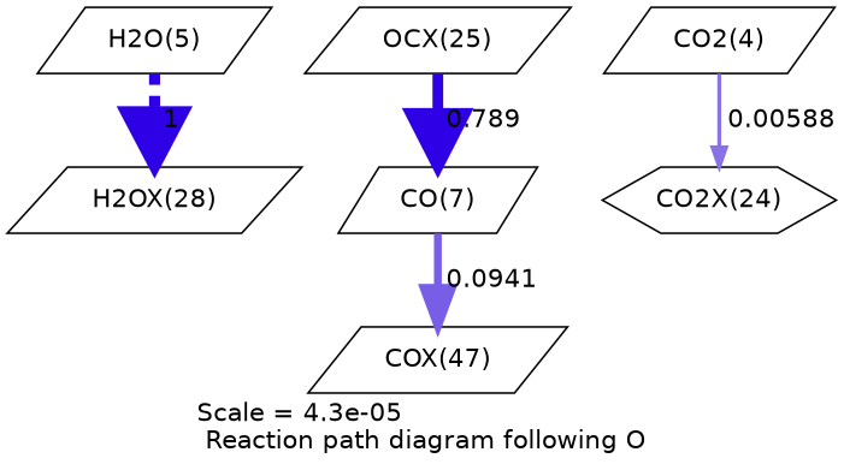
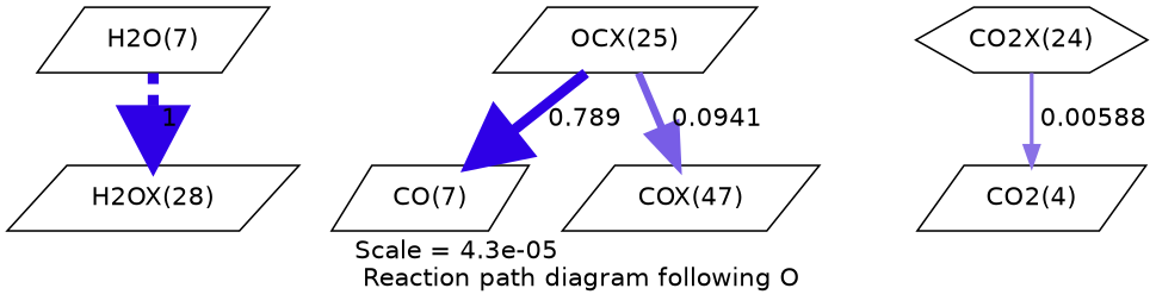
  digraph {
    fontname=Helvetica
    label="Scale = 4.3e-05\l Reaction path diagram following O"
    node [fontname=Helvetica shape=parallelogram]
    edge [fontname=Helvetica style=solid]
-   n1 [label="H2O(5)"]
+   n1 [label="H2O(7)"]
    n2 [label="H2OX(28)"]
    n3 [label="CO(7)"]
    n4 [label="COX(47)"]
    n5 [label="OCX(25)"]
    n6 [label="CO2(4)"]
    n7 [label="CO2X(24)" shape=hexagon]
    n1 -> n2 [arrowsize=3 color="0.7, 1.5, 0.9" label=" 1" penwidth=6 style=dashed]
-   n3 -> n4 [arrowsize=2.11 color="0.7, 0.594, 0.9" label=" 0.0941" penwidth=4.22]
+   n5 -> n4 [arrowsize=2.11 color="0.7, 0.594, 0.9" label=" 0.0941" penwidth=4.22]
    n5 -> n3 [arrowsize=2.91 color="0.7, 1.29, 0.9" label=" 0.789" penwidth=5.82]
-   n6 -> n7 [arrowsize=1.06 color="0.7, 0.506, 0.9" label=" 0.00588" penwidth=2.12]
+   n7 -> n6 [arrowsize=1.06 color="0.7, 0.506, 0.9" label=" 0.00588" penwidth=2.12]
  }
